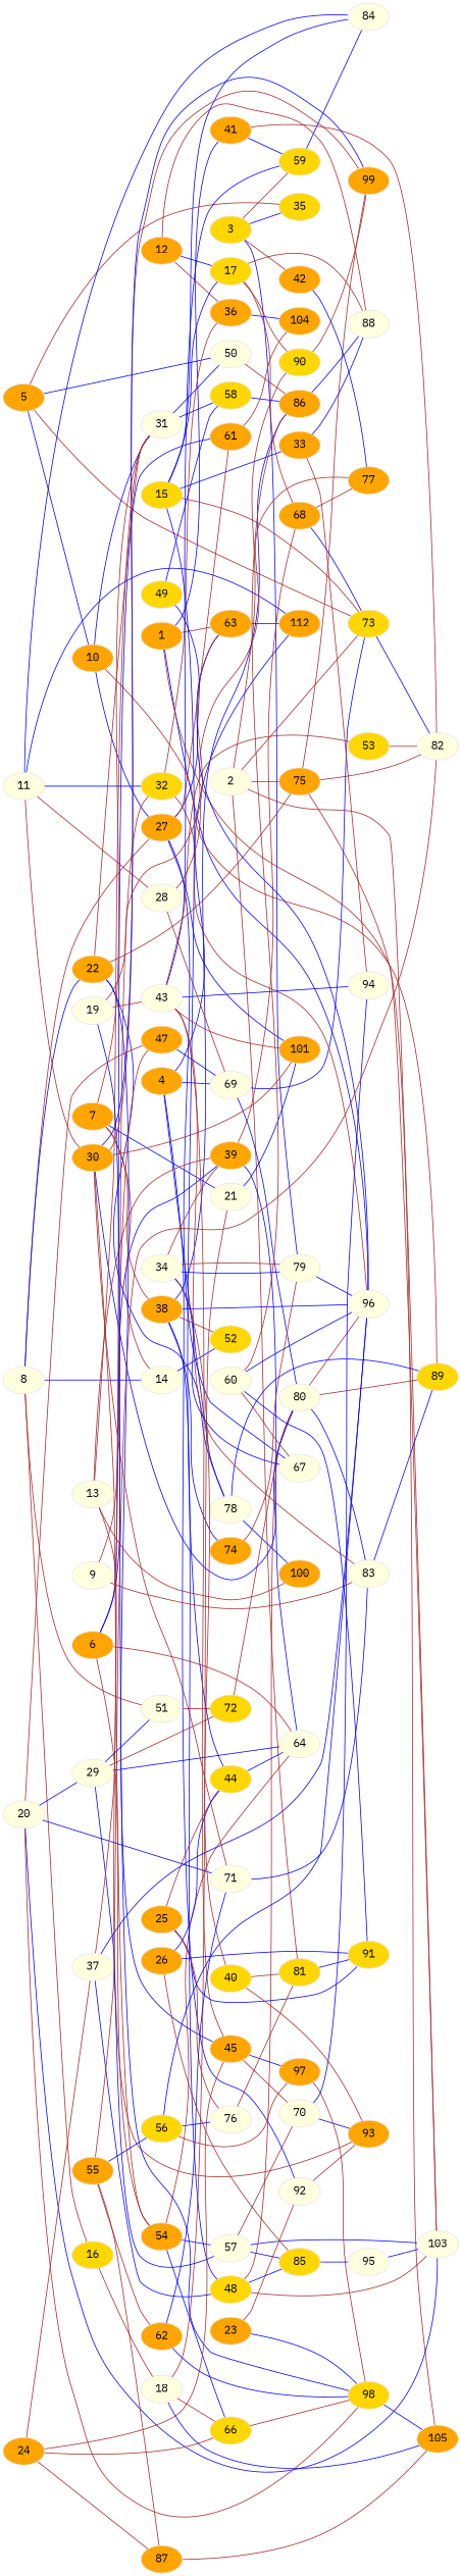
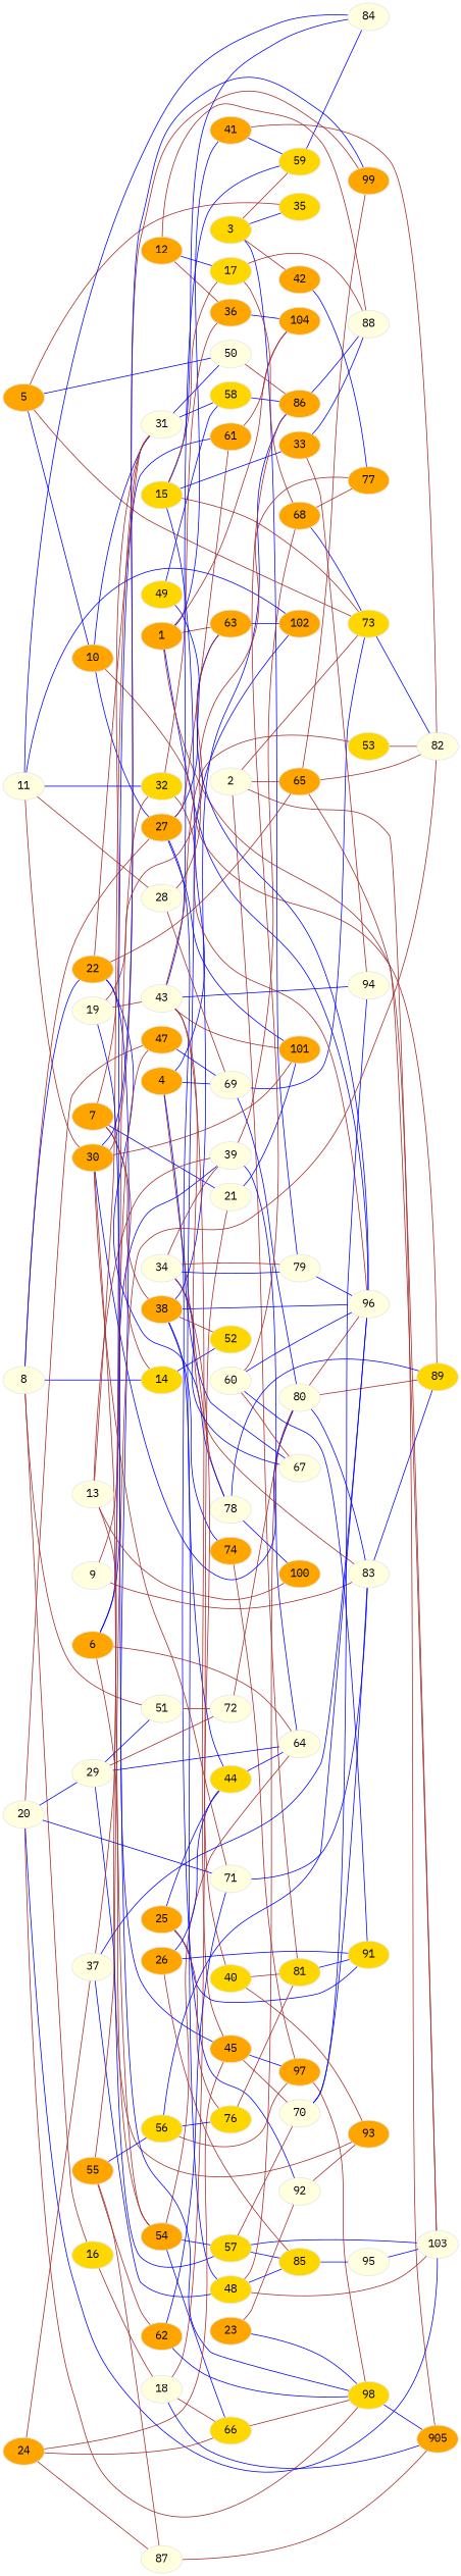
  graph {
    fontname="IBM Plex Mono"
    rankdir=LR
    node [color=gray90 fillcolor=orange fontname="IBM Plex Mono" style=filled]
    edge [color=brown fontname="IBM Plex Mono"]
    1
    41
    63
    96 [fillcolor=lightyellow]
    103 [fillcolor=lightyellow]
    104
    59 [fillcolor=gold]
    82 [fillcolor=lightyellow]
-   102 [label=112]
+   102
    2 [fillcolor=lightyellow]
-   65 [label=75]
+   65
    73 [fillcolor=gold]
    81 [fillcolor=gold]
-   90 [fillcolor=gold]
-   105
+   105 [label=905]
    99
    91 [fillcolor=gold]
    3 [fillcolor=gold]
    35 [fillcolor=gold]
    42
    79 [fillcolor=lightyellow]
    77
    84 [fillcolor=lightyellow]
    69 [fillcolor=lightyellow]
    4
    78 [fillcolor=lightyellow]
    92 [fillcolor=lightyellow]
    80 [fillcolor=lightyellow]
    89 [fillcolor=gold]
    100
    93
    5
    10
    50 [fillcolor=lightyellow]
    31 [fillcolor=lightyellow]
    27
    86
    6
-   39
+   39 [fillcolor=lightyellow]
    54
    61
    64 [fillcolor=lightyellow]
    68
    66 [fillcolor=gold]
-   57 [fillcolor=lightyellow]
-   14 [fillcolor=lightyellow]
+   57 [fillcolor=gold]
+   14 [fillcolor=gold]
    7
    21 [fillcolor=lightyellow]
    38
    52 [fillcolor=gold]
    101
    58 [fillcolor=gold]
    48 [fillcolor=gold]
    74
    8 [fillcolor=lightyellow]
    16 [fillcolor=gold]
    22
    51 [fillcolor=lightyellow]
    18 [fillcolor=lightyellow]
    45
    67 [fillcolor=lightyellow]
-   72 [fillcolor=gold]
+   72 [fillcolor=lightyellow]
    9 [fillcolor=lightyellow]
    32 [fillcolor=gold]
    83 [fillcolor=lightyellow]
    36
    11 [fillcolor=lightyellow]
    28 [fillcolor=lightyellow]
    30
    71 [fillcolor=lightyellow]
    17 [fillcolor=gold]
    12
    88 [fillcolor=lightyellow]
    13 [fillcolor=lightyellow]
    15 [fillcolor=gold]
    33
    44 [fillcolor=gold]
    94 [fillcolor=lightyellow]
    98 [fillcolor=gold]
    19 [fillcolor=lightyellow]
    43 [fillcolor=lightyellow]
    53 [fillcolor=gold]
    20 [fillcolor=lightyellow]
    29 [fillcolor=lightyellow]
    47
    70 [fillcolor=lightyellow]
    97
    23
    24
    37 [fillcolor=lightyellow]
-   87
+   87 [fillcolor=lightyellow]
    25
-   76 [fillcolor=lightyellow]
+   76 [fillcolor=gold]
    26
    85 [fillcolor=gold]
    95 [fillcolor=lightyellow]
    34 [fillcolor=lightyellow]
    40 [fillcolor=gold]
    49 [fillcolor=gold]
    55
    56 [fillcolor=gold]
    62
    60 [fillcolor=lightyellow]
    1 -- 41 [color=blue]
    1 -- 63
    1 -- 96 [color=blue]
    1 -- 103
+   1 -- 104
    41 -- 59 [color=blue]
    41 -- 82
    63 -- 102 [color=blue]
    59 -- 84 [color=blue]
    2 -- 103
    2 -- 65
    2 -- 73
    2 -- 81
-   2 -- 90
    65 -- 82
    65 -- 105
    65 -- 99
    73 -- 82 [color=blue]
    81 -- 91 [color=blue]
-   90 -- 99
    3 -- 59
    3 -- 35 [color=blue]
    3 -- 42
    3 -- 79 [color=blue]
    42 -- 77 [color=blue]
    79 -- 96 [color=blue]
    69 -- 73 [color=blue]
    69 -- 80 [color=blue]
    4 -- 102 [color=blue]
    4 -- 69 [color=blue]
-   4 -- 78 [color=blue]
+   4 -- 78
    4 -- 92 [color=blue]
    78 -- 89 [color=blue]
    78 -- 100 [color=blue]
    92 -- 93
    80 -- 96
    80 -- 89
    80 -- 83 [color=blue]
    5 -- 73
    5 -- 35
    5 -- 10 [color=blue]
    5 -- 50 [color=blue]
    10 -- 89
    10 -- 31 [color=blue]
    10 -- 27 [color=blue]
    50 -- 86
    31 -- 50 [color=blue]
    31 -- 58 [color=blue]
    27 -- 63 [color=blue]
    27 -- 61
    27 -- 101 [color=blue]
    27 -- 67 [color=blue]
    86 -- 88 [color=blue]
    6 -- 39 [color=blue]
    6 -- 54
    6 -- 61 [color=blue]
    6 -- 64
    39 -- 64 [color=blue]
    39 -- 68
    54 -- 64
    54 -- 66 [color=blue]
    54 -- 57 [color=blue]
    61 -- 104
    68 -- 73 [color=blue]
    68 -- 77
    66 -- 98
    57 -- 103 [color=blue]
    57 -- 70
    57 -- 85 [color=blue]
    14 -- 52 [color=blue]
    7 -- 31
    7 -- 14
    7 -- 21 [color=blue]
    7 -- 38
    21 -- 101 [color=blue]
    38 -- 96 [color=blue]
    38 -- 86 [color=blue]
    38 -- 52
    38 -- 48 [color=blue]
    38 -- 74 [color=blue]
    58 -- 86 [color=blue]
    48 -- 103
    48 -- 80
    48 -- 85 [color=blue]
-   74 -- 79
+   74 -- 97
    8 -- 27
    8 -- 14 [color=blue]
    8 -- 16
    8 -- 22 [color=blue]
    8 -- 51
    16 -- 18
    22 -- 65
    22 -- 78 [color=blue]
    22 -- 31
    22 -- 45 [color=blue]
    51 -- 72
    18 -- 105 [color=blue]
    18 -- 66
    18 -- 21
    45 -- 70
    45 -- 97 [color=blue]
    72 -- 80
    9 -- 32
    9 -- 83
    32 -- 96
    32 -- 36
    83 -- 89 [color=blue]
    36 -- 104 [color=blue]
    11 -- 102 [color=blue]
    11 -- 84 [color=blue]
    11 -- 32 [color=blue]
    11 -- 28
    11 -- 30
    28 -- 77
    28 -- 69
    30 -- 99
    30 -- 99 [color=blue]
    30 -- 80 [color=blue]
    30 -- 54
    30 -- 101
    30 -- 71
    71 -- 83 [color=blue]
-   17 -- 90
    17 -- 68
    17 -- 88
    12 -- 36
    12 -- 17 [color=blue]
    12 -- 88
    13 -- 100
    13 -- 93
    13 -- 31
    13 -- 39
    15 -- 73
    15 -- 84 [color=blue]
-   15 -- 17 [color=blue]
+   15 -- 17
    15 -- 33 [color=blue]
    15 -- 44 [color=blue]
    33 -- 88 [color=blue]
    33 -- 94
    44 -- 64 [color=blue]
    98 -- 105 [color=blue]
    19 -- 63
    19 -- 98 [color=blue]
    19 -- 43
    43 -- 59 [color=blue]
    43 -- 101
    43 -- 45
    43 -- 83
    43 -- 94 [color=blue]
    43 -- 53
    53 -- 82
    20 -- 103 [color=blue]
    20 -- 71 [color=blue]
    20 -- 98
    20 -- 29 [color=blue]
    20 -- 47
    29 -- 64 [color=blue]
    29 -- 57 [color=blue]
    29 -- 51 [color=blue]
    29 -- 72
    47 -- 69 [color=blue]
-   70 -- 93 [color=blue]
+   70 -- 83 [color=blue]
    70 -- 94 [color=blue]
    97 -- 98
    23 -- 92
    23 -- 98 [color=blue]
    24 -- 66
    24 -- 45
    24 -- 37
    24 -- 87
    37 -- 96 [color=blue]
    37 -- 48 [color=blue]
    37 -- 47
    87 -- 105
    25 -- 91 [color=blue]
-   25 -- 44
+   25 -- 44 [color=blue]
    25 -- 76
    76 -- 81
    26 -- 91 [color=blue]
    26 -- 44 [color=blue]
    26 -- 85
    85 -- 95 [color=blue]
    95 -- 103 [color=blue]
    34 -- 79 [color=blue]
    34 -- 79
    34 -- 39
    34 -- 67 [color=blue]
    34 -- 40
    40 -- 81
    40 -- 93
    49 -- 96 [color=blue]
    49 -- 58 [color=blue]
    55 -- 82
    55 -- 87
    55 -- 56 [color=blue]
    55 -- 62
    56 -- 96 [color=blue]
    56 -- 97
    56 -- 76 [color=blue]
    62 -- 71 [color=blue]
    62 -- 98 [color=blue]
    60 -- 96 [color=blue]
    60 -- 91 [color=blue]
    60 -- 86
    60 -- 67
  }
